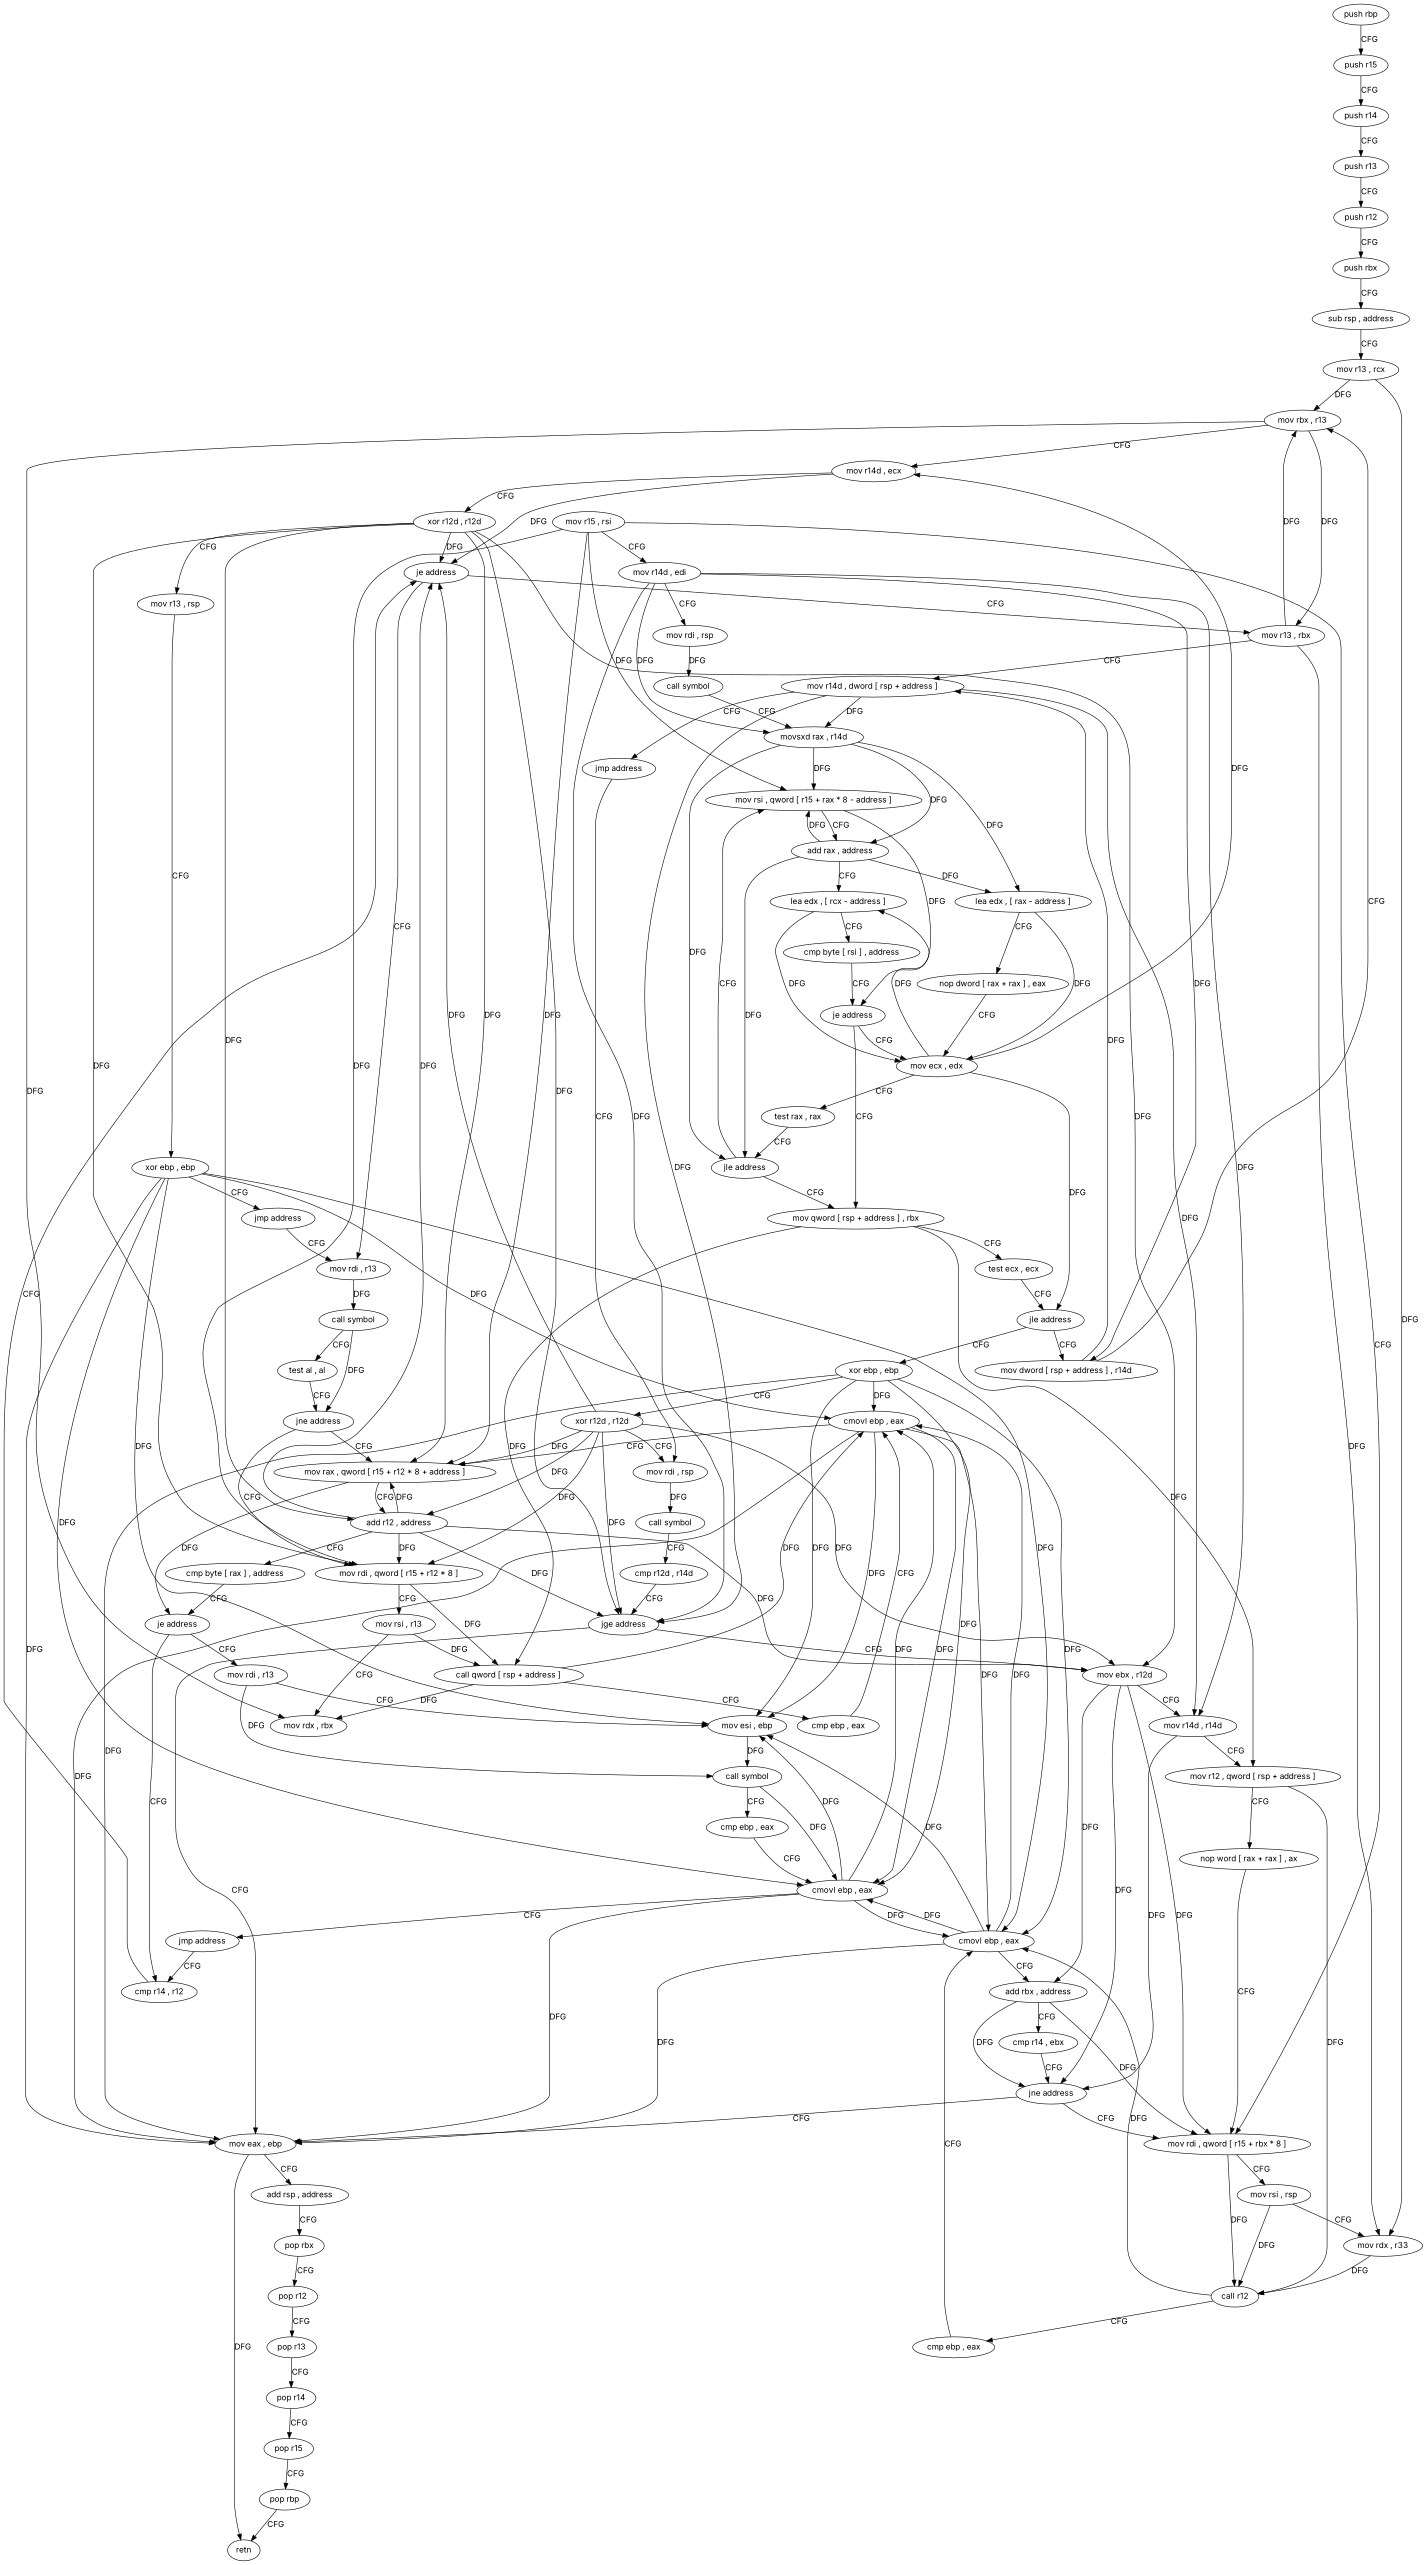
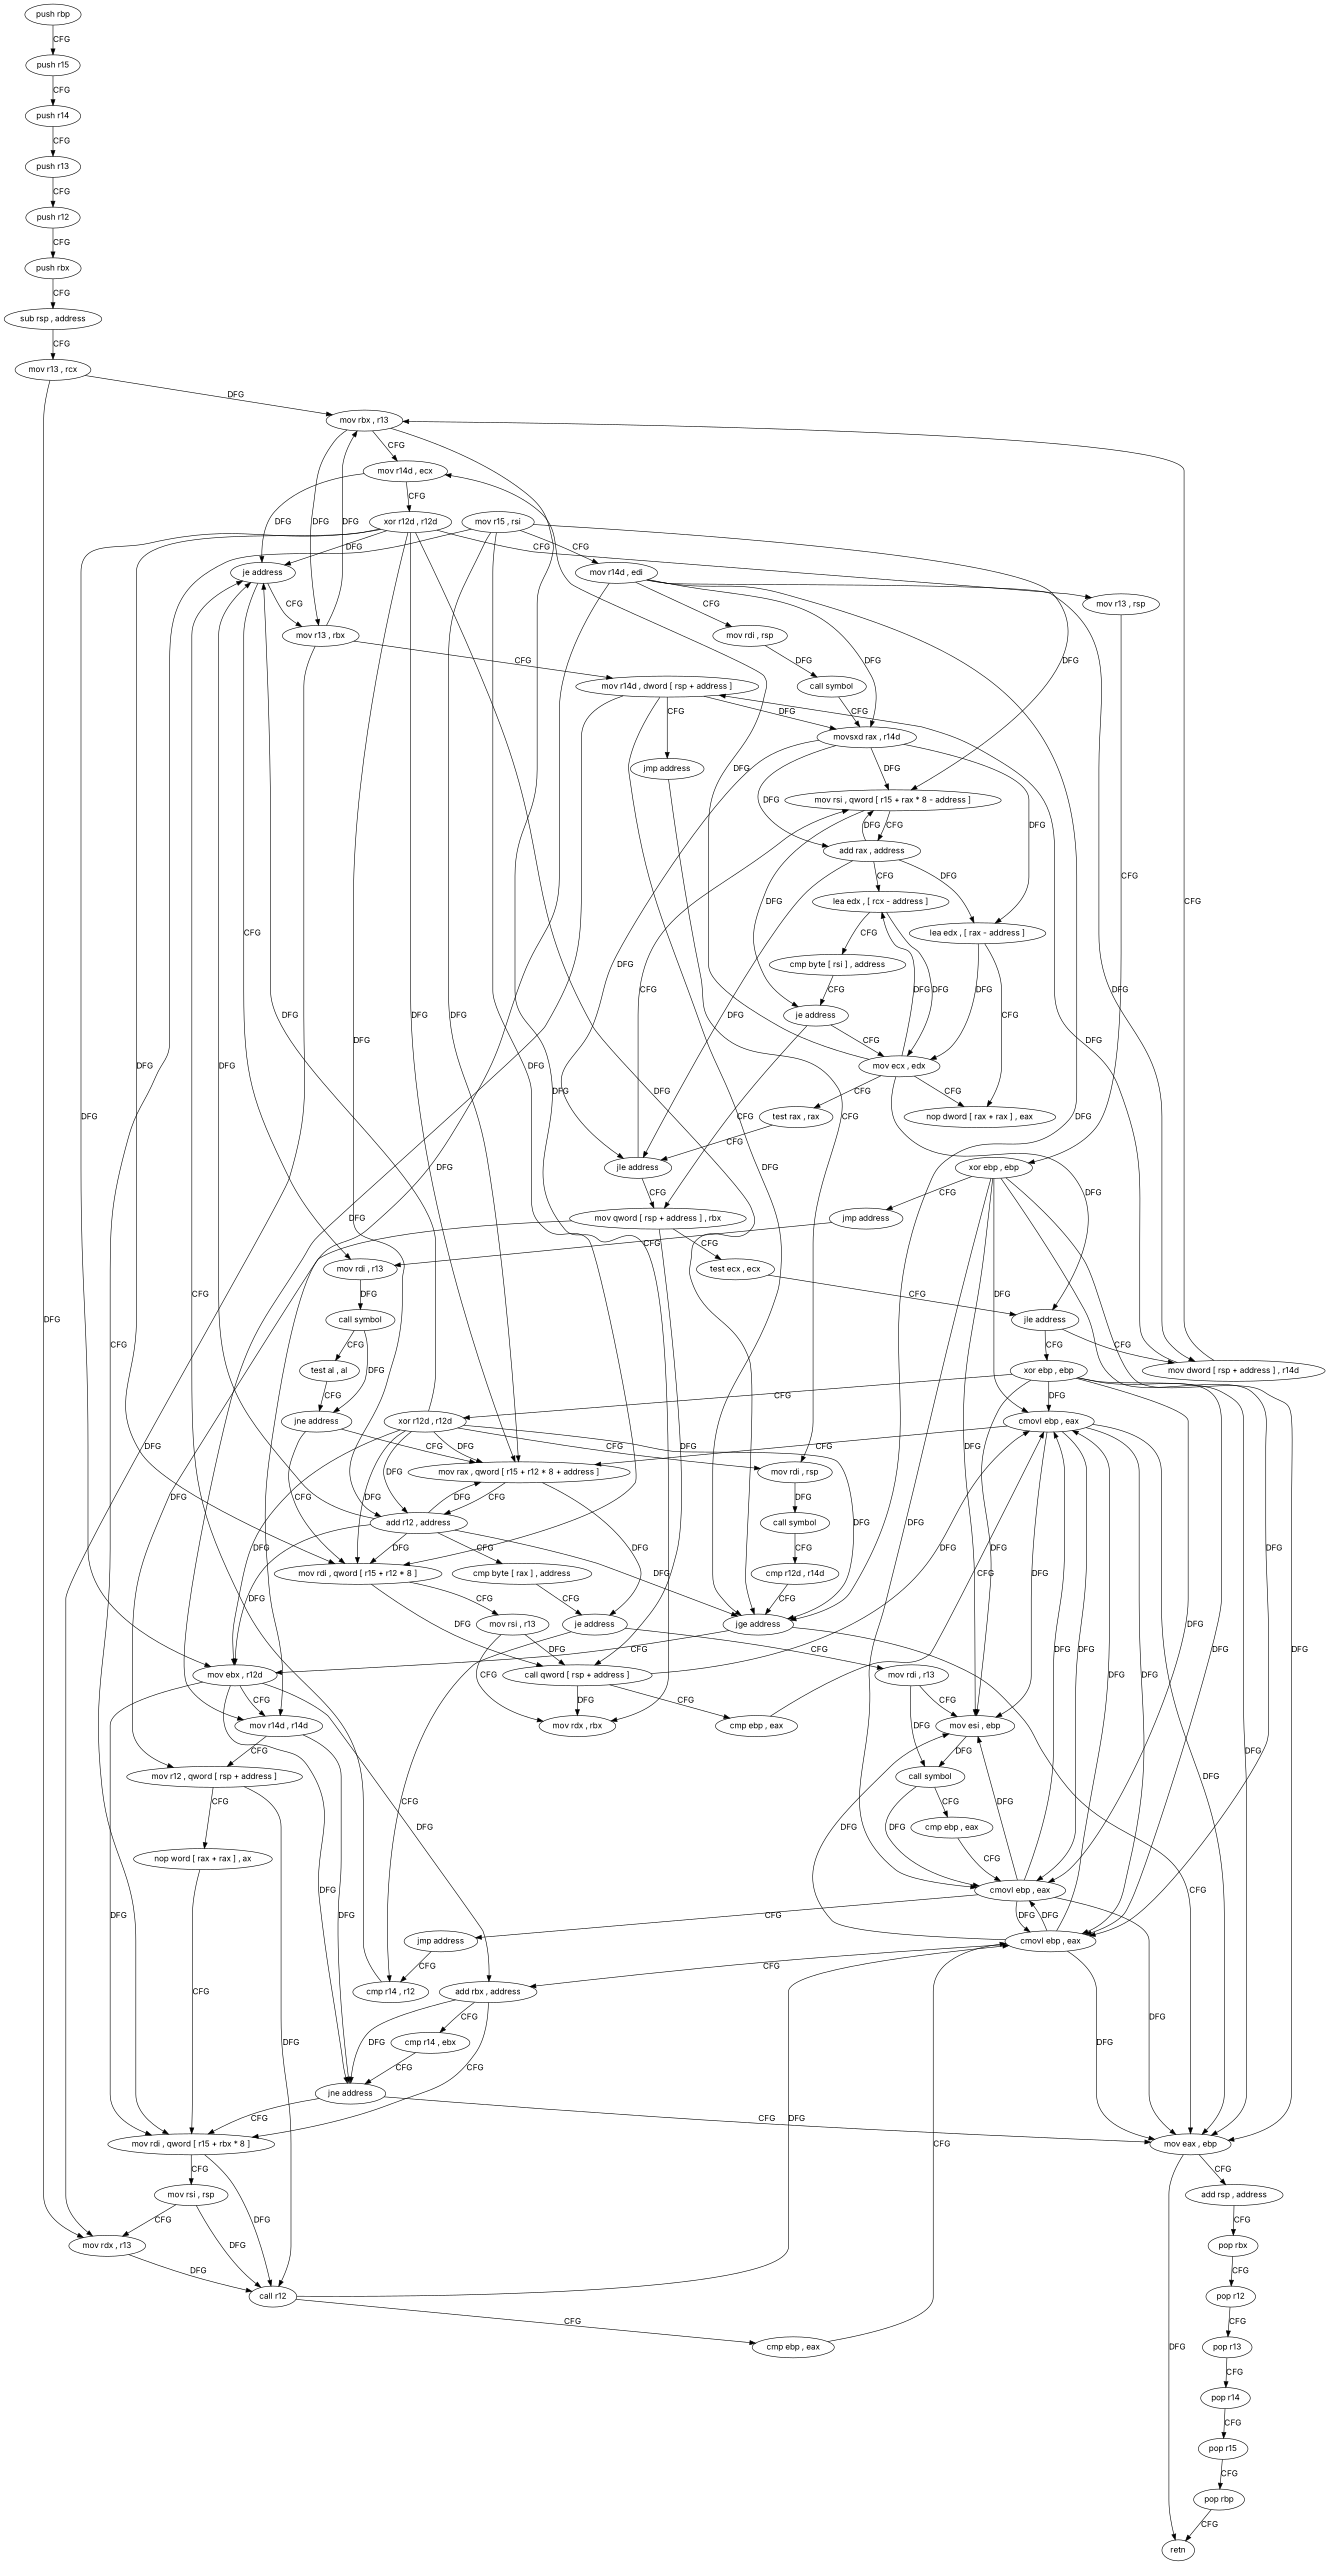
  digraph {
    fontname=Inter
    node [fontname=Inter]
    edge [fontname=Inter]
    n1 [label="push rbp"]
    n2 [label="push r15"]
    n3 [label="push r14"]
    n4 [label="push r13"]
    n5 [label="push r12"]
    n6 [label="push rbx"]
    n7 [label="sub rsp , address"]
    n8 [label="mov r13 , rcx"]
    n9 [label="mov rbx , r13"]
-   n10 [label="mov rdx , r33"]
+   n10 [label="mov rdx , r13"]
    n11 [label="mov r14d , ecx"]
    n12 [label="mov rdx , rbx"]
    n13 [label="mov r13 , rbx"]
    n14 [label="call r12"]
    n15 [label="mov r15 , rsi"]
    n16 [label="mov r14d , edi"]
    n17 [label="mov rsi , qword [ r15 + rax * 8 - address ]"]
    n18 [label="mov rdi , qword [ r15 + rbx * 8 ]"]
    n19 [label="mov rax , qword [ r15 + r12 * 8 + address ]"]
    n20 [label="mov rdi , qword [ r15 + r12 * 8 ]"]
    n21 [label="mov qword [ rsp + address ] , rbx"]
    n22 [label="test ecx , ecx"]
    n23 [label="mov r12 , qword [ rsp + address ]"]
    n24 [label="call qword [ rsp + address ]"]
    n25 [label="mov rdi , rsp"]
    n26 [label="movsxd rax , r14d"]
    n27 [label="mov dword [ rsp + address ] , r14d"]
    n28 [label="mov r14d , r14d"]
    n29 [label="jge address"]
    n30 [label="add rax , address"]
    n31 [label="je address"]
    n32 [label="mov rsi , rsp"]
    n33 [label="add r12 , address"]
    n34 [label="je address"]
    n35 [label="mov rsi , r13"]
    n36 [label="call symbol"]
    n37 [label="lea edx , [ rax - address ]"]
    n38 [label="jle address"]
    n39 [label="mov r14d , dword [ rsp + address ]"]
    n40 [label="jne address"]
    n41 [label="mov eax , ebp"]
    n42 [label="mov ebx , r12d"]
    n43 [label="nop dword [ rax + rax ] , eax"]
    n44 [label="mov ecx , edx"]
    n45 [label="lea edx , [ rcx - address ]"]
    n46 [label="jle address"]
    n47 [label="test rax , rax"]
    n48 [label="xor ebp , ebp"]
    n49 [label="cmp byte [ rsi ] , address"]
    n50 [label="je address"]
    n51 [label="xor r12d , r12d"]
    n52 [label="nop word [ rax + rax ] , ax"]
    n53 [label="cmovl ebp , eax"]
    n54 [label="cmp ebp , eax"]
    n55 [label="xor r12d , r12d"]
    n56 [label="cmovl ebp , eax"]
    n57 [label="mov esi , ebp"]
    n58 [label="cmovl ebp , eax"]
    n59 [label="mov rdi , rsp"]
    n60 [label="add rsp , address"]
    n61 [label=retn]
    n62 [label="add rbx , address"]
    n63 [label="call symbol"]
    n64 [label="jmp address"]
    n65 [label="jmp address"]
    n66 [label="call symbol"]
    n67 [label="cmp byte [ rax ] , address"]
    n68 [label="mov rdi , r13"]
    n69 [label="cmp r12d , r14d"]
    n70 [label="mov r13 , rsp"]
    n71 [label="xor ebp , ebp"]
    n72 [label="jmp address"]
    n73 [label="call symbol"]
    n74 [label="test al , al"]
    n75 [label="jne address"]
    n76 [label="pop rbx"]
    n77 [label="pop r12"]
    n78 [label="pop r13"]
    n79 [label="pop r14"]
    n80 [label="pop r15"]
    n81 [label="pop rbp"]
    n82 [label="cmp r14 , ebx"]
    n83 [label="cmp ebp , eax"]
    n84 [label="cmp r14 , r12"]
    n85 [label="mov rdi , r13"]
    n86 [label="cmp ebp , eax"]
    n1 -> n2 [label=CFG]
    n2 -> n3 [label=CFG]
    n3 -> n4 [label=CFG]
    n4 -> n5 [label=CFG]
    n5 -> n6 [label=CFG]
    n6 -> n7 [label=CFG]
    n7 -> n8 [label=CFG]
    n8 -> n9 [label=DFG]
    n8 -> n10 [label=DFG]
    n9 -> n11 [label=CFG]
    n9 -> n12 [label=DFG]
    n9 -> n13 [label=DFG]
    n10 -> n14 [label=DFG]
    n11 -> n50 [label=DFG]
    n11 -> n51 [label=CFG]
    n13 -> n9 [label=DFG]
    n13 -> n10 [label=DFG]
    n13 -> n39 [label=CFG]
    n14 -> n56 [label=DFG]
    n14 -> n83 [label=CFG]
    n15 -> n16 [label=CFG]
    n15 -> n17 [label=DFG]
    n15 -> n18 [label=CFG]
    n15 -> n19 [label=DFG]
    n15 -> n20 [label=DFG]
    n16 -> n25 [label=CFG]
    n16 -> n26 [label=DFG]
    n16 -> n27 [label=DFG]
    n16 -> n28 [label=DFG]
    n16 -> n29 [label=DFG]
    n17 -> n30 [label=CFG]
    n17 -> n31 [label=DFG]
    n18 -> n14 [label=DFG]
    n18 -> n32 [label=CFG]
    n19 -> n33 [label=CFG]
    n19 -> n34 [label=DFG]
    n20 -> n24 [label=DFG]
    n20 -> n35 [label=CFG]
    n21 -> n22 [label=CFG]
    n21 -> n23 [label=DFG]
    n21 -> n24 [label=DFG]
    n22 -> n46 [label=CFG]
    n23 -> n14 [label=DFG]
    n23 -> n52 [label=CFG]
    n24 -> n12 [label=DFG]
    n24 -> n53 [label=DFG]
    n24 -> n54 [label=CFG]
    n25 -> n36 [label=DFG]
    n26 -> n17 [label=DFG]
    n26 -> n30 [label=DFG]
    n26 -> n37 [label=DFG]
    n26 -> n38 [label=DFG]
    n27 -> n9 [label=CFG]
    n27 -> n39 [label=DFG]
    n28 -> n23 [label=CFG]
    n28 -> n40 [label=DFG]
    n29 -> n41 [label=CFG]
    n29 -> n42 [label=CFG]
    n30 -> n17 [label=DFG]
    n30 -> n37 [label=DFG]
    n30 -> n38 [label=DFG]
    n30 -> n45 [label=CFG]
    n31 -> n21 [label=CFG]
    n31 -> n44 [label=CFG]
    n32 -> n10 [label=CFG]
    n32 -> n14 [label=DFG]
    n33 -> n19 [label=DFG]
    n33 -> n20 [label=DFG]
    n33 -> n29 [label=DFG]
    n33 -> n42 [label=DFG]
    n33 -> n50 [label=DFG]
    n33 -> n67 [label=CFG]
    n34 -> n84 [label=CFG]
    n34 -> n85 [label=CFG]
    n35 -> n12 [label=CFG]
    n35 -> n24 [label=DFG]
    n36 -> n26 [label=CFG]
    n37 -> n43 [label=CFG]
    n37 -> n44 [label=DFG]
    n38 -> n17 [label=CFG]
    n38 -> n21 [label=CFG]
    n39 -> n26 [label=DFG]
    n39 -> n28 [label=DFG]
    n39 -> n29 [label=DFG]
    n39 -> n65 [label=CFG]
    n40 -> n18 [label=CFG]
    n40 -> n41 [label=CFG]
    n41 -> n60 [label=CFG]
    n41 -> n61 [label=DFG]
    n42 -> n18 [label=DFG]
    n42 -> n28 [label=CFG]
    n42 -> n40 [label=DFG]
    n42 -> n62 [label=DFG]
-   n43 -> n44 [label=CFG]
+   n44 -> n43 [label=CFG]
    n44 -> n11 [label=DFG]
    n44 -> n45 [label=DFG]
    n44 -> n46 [label=DFG]
    n44 -> n47 [label=CFG]
    n45 -> n44 [label=DFG]
    n45 -> n49 [label=CFG]
    n46 -> n27 [label=CFG]
    n46 -> n48 [label=CFG]
    n47 -> n38 [label=CFG]
    n48 -> n41 [label=DFG]
    n48 -> n53 [label=DFG]
    n48 -> n55 [label=CFG]
    n48 -> n56 [label=DFG]
    n48 -> n57 [label=DFG]
    n48 -> n58 [label=DFG]
    n49 -> n31 [label=CFG]
    n50 -> n13 [label=CFG]
    n50 -> n68 [label=CFG]
    n51 -> n19 [label=DFG]
    n51 -> n20 [label=DFG]
    n51 -> n29 [label=DFG]
    n51 -> n33 [label=DFG]
    n51 -> n42 [label=DFG]
    n51 -> n50 [label=DFG]
    n51 -> n70 [label=CFG]
    n52 -> n18 [label=CFG]
    n53 -> n19 [label=CFG]
    n53 -> n41 [label=DFG]
    n53 -> n56 [label=DFG]
    n53 -> n57 [label=DFG]
    n53 -> n58 [label=DFG]
    n54 -> n53 [label=CFG]
    n55 -> n19 [label=DFG]
    n55 -> n20 [label=DFG]
    n55 -> n29 [label=DFG]
    n55 -> n33 [label=DFG]
    n55 -> n42 [label=DFG]
    n55 -> n50 [label=DFG]
    n55 -> n59 [label=CFG]
    n56 -> n41 [label=DFG]
    n56 -> n53 [label=DFG]
    n56 -> n57 [label=DFG]
    n56 -> n58 [label=DFG]
    n56 -> n62 [label=CFG]
    n57 -> n63 [label=DFG]
    n58 -> n41 [label=DFG]
    n58 -> n53 [label=DFG]
    n58 -> n56 [label=DFG]
    n58 -> n57 [label=DFG]
    n58 -> n64 [label=CFG]
    n59 -> n66 [label=DFG]
    n60 -> n76 [label=CFG]
-   n62 -> n18 [label=DFG]
+   n62 -> n18 [label=CFG]
    n62 -> n40 [label=DFG]
    n62 -> n82 [label=CFG]
    n63 -> n58 [label=DFG]
    n63 -> n86 [label=CFG]
    n64 -> n84 [label=CFG]
    n65 -> n59 [label=CFG]
    n66 -> n69 [label=CFG]
    n67 -> n34 [label=CFG]
    n68 -> n73 [label=DFG]
    n69 -> n29 [label=CFG]
    n70 -> n71 [label=CFG]
    n71 -> n41 [label=DFG]
    n71 -> n53 [label=DFG]
    n71 -> n56 [label=DFG]
    n71 -> n57 [label=DFG]
    n71 -> n58 [label=DFG]
    n71 -> n72 [label=CFG]
    n72 -> n68 [label=CFG]
    n73 -> n74 [label=CFG]
    n73 -> n75 [label=DFG]
    n74 -> n75 [label=CFG]
    n75 -> n19 [label=CFG]
    n75 -> n20 [label=CFG]
    n76 -> n77 [label=CFG]
    n77 -> n78 [label=CFG]
    n78 -> n79 [label=CFG]
    n79 -> n80 [label=CFG]
    n80 -> n81 [label=CFG]
    n81 -> n61 [label=CFG]
    n82 -> n40 [label=CFG]
    n83 -> n56 [label=CFG]
    n84 -> n50 [label=CFG]
    n85 -> n57 [label=CFG]
    n85 -> n63 [label=DFG]
    n86 -> n58 [label=CFG]
  }
